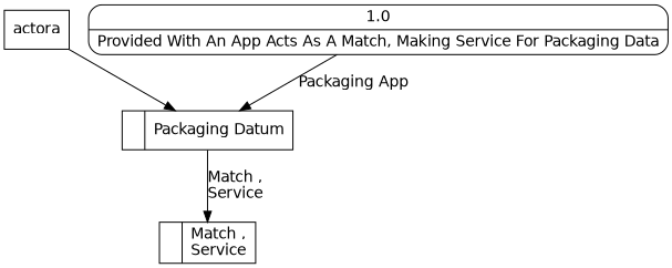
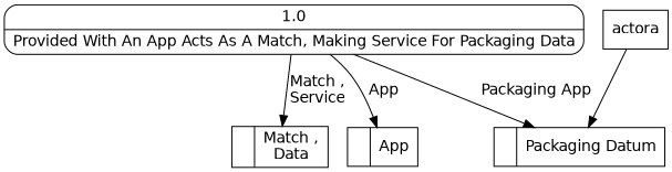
  digraph {
    fontname="DejaVu Sans"
    node [fontname="DejaVu Sans" shape=record]
    edge [fontname="DejaVu Sans"]
-   n1 [label="<f0>  |<f1> Match ,\nService "]
+   n1 [label="<f0>  |<f1> Match ,\nData "]
+   n2 [label="<f0>  |<f1> App "]
    n3 [label="<f0>  |<f1> Packaging Datum "]
    n4 [label=actora shape=box]
    n5 [label="{<f0> 1.0|<f1> Provided With An App Acts As A Match, Making Service For Packaging Data }" shape=Mrecord]
    n4 -> n3
-   n3 -> n1 [label="Match ,\nService"]
+   n5 -> n1 [label="Match ,\nService"]
+   n5 -> n2 [label=App]
    n5 -> n3 [label="Packaging App"]
  }
